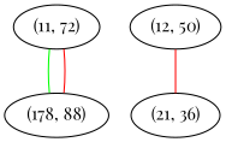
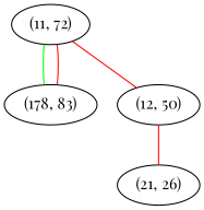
  graph {
    fontname="Playfair Display"
    node [fontname="Playfair Display"]
    edge [color=red fontname="Playfair Display" weight=1]
    "(11, 72)"
-   "(178, 88)"
+   "(178, 88)" [label="(178, 83)"]
    "(12, 50)"
-   "(21, 36)"
+   "(21, 36)" [label="(21, 26)"]
    "(11, 72)" -- "(178, 88)" [color=green weight=2]
    "(11, 72)" -- "(178, 88)"
+   "(11, 72)" -- "(12, 50)"
    "(12, 50)" -- "(21, 36)"
  }
